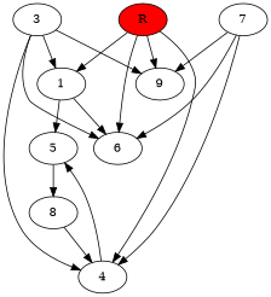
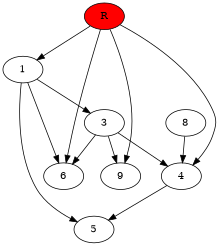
  digraph {
    1
    3
    5
    6
    n5 [label=9]
    4
    8
-   7
    R [fillcolor="#ff0000" style=filled]
-   3 -> 1
+   1 -> 3
    1 -> 5
    1 -> 6
    3 -> 6
    3 -> n5
    3 -> 4
-   5 -> 8
    4 -> 5
    8 -> 4
-   7 -> 6
-   7 -> n5
-   7 -> 4
    R -> 1
    R -> 6
    R -> n5
    R -> 4
  }
